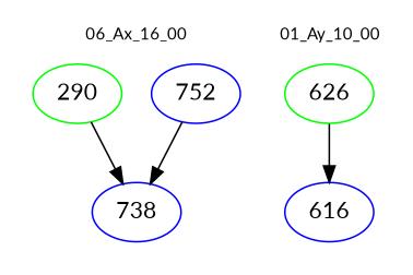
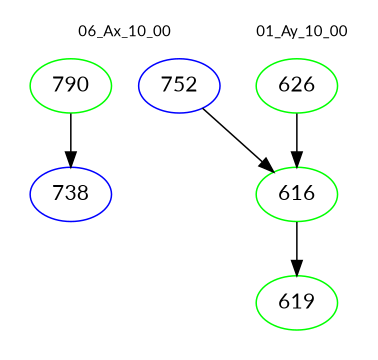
  digraph {
    fontname=Lato
    node [color=blue fontname=Lato]
    edge [color=black fontname=Lato]
    n1 [label=752]
    n2 [label=738]
-   n3 [color=green label=290]
+   n3 [color=green label=790]
    n4 [color=green label=626]
-   n5 [label=616]
+   n5 [color=green label=616]
+   n6 [color=green label=619]
    subgraph cluster_1 {
      color=white
      fontsize=10
-     label="06_Ax_16_00"
+     label="06_Ax_10_00"
      n1
      n2
      n3
    }
    subgraph cluster_2 {
      color=white
      fontsize=10
      label="01_Ay_10_00"
      n4
      n5
+     n6
    }
-   n1 -> n2
+   n1 -> n5
    n3 -> n2
    n4 -> n5
+   n5 -> n6
  }
